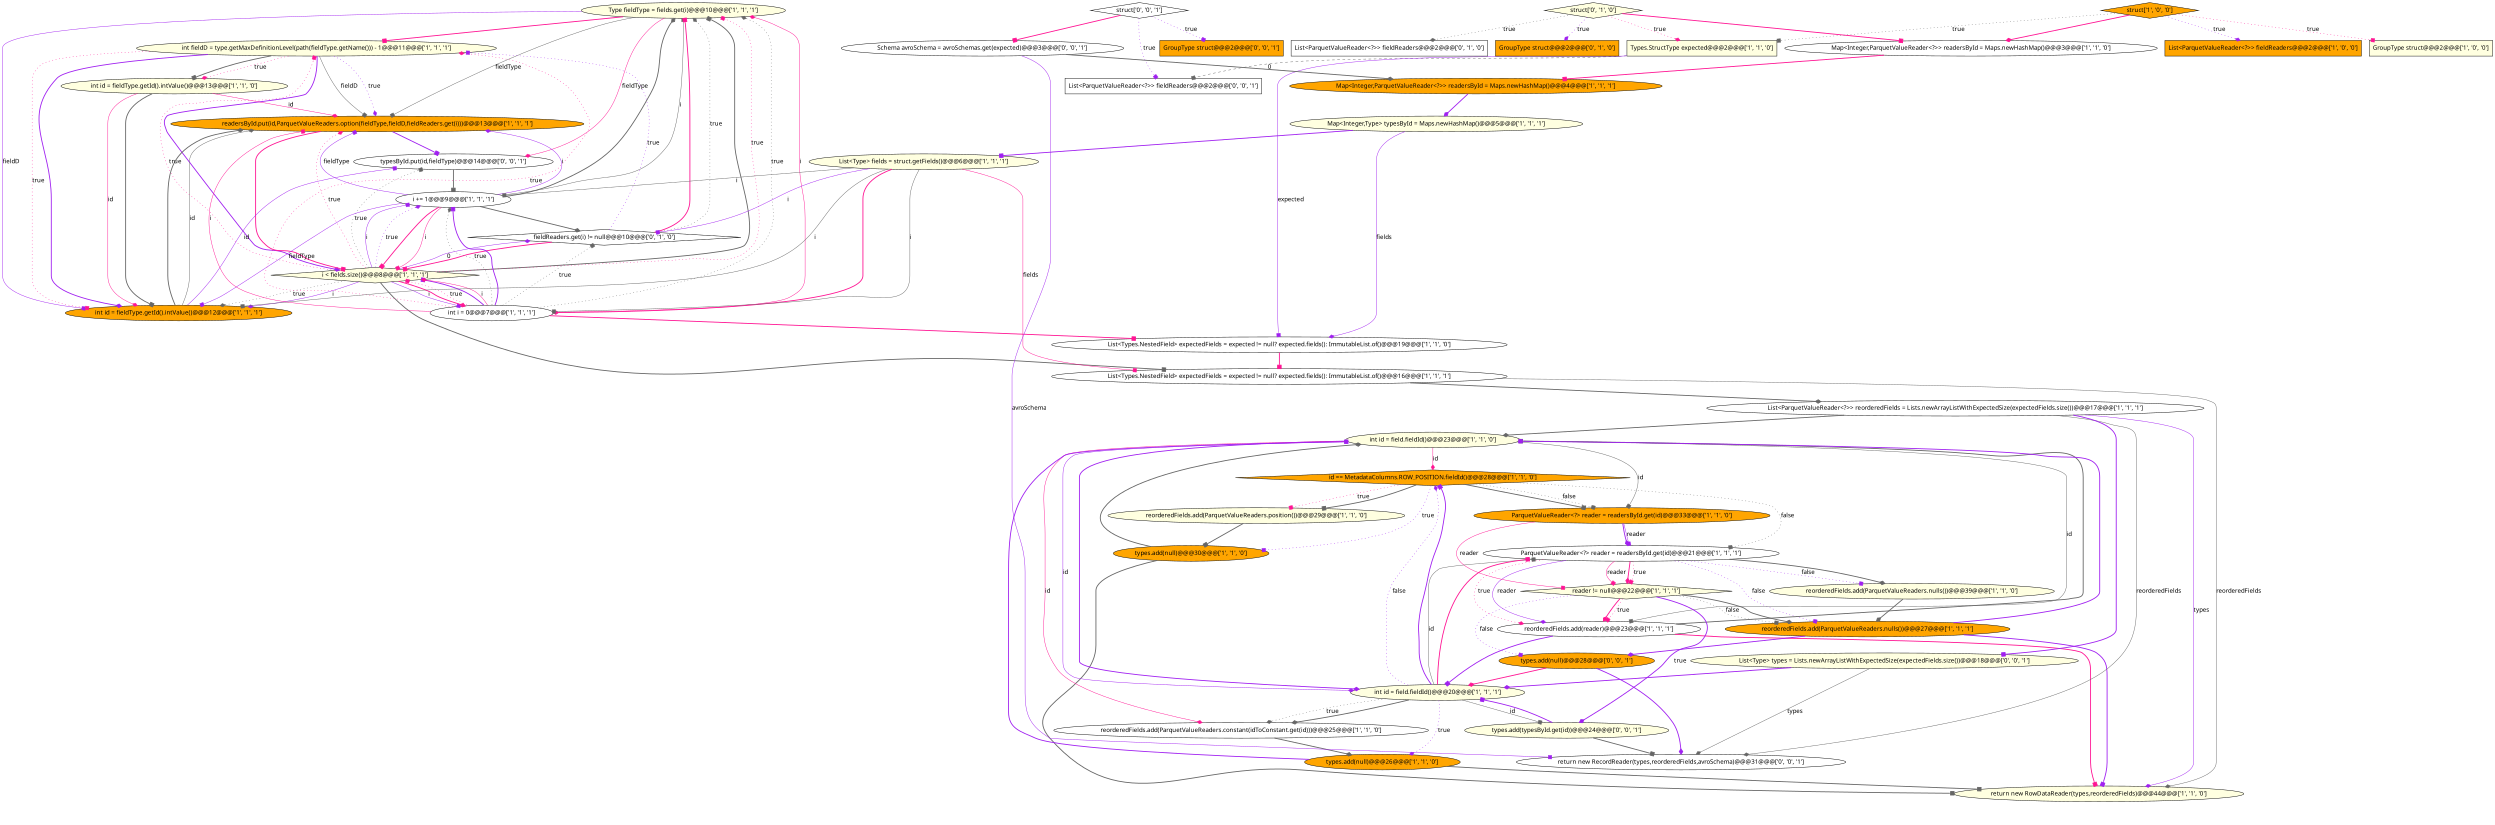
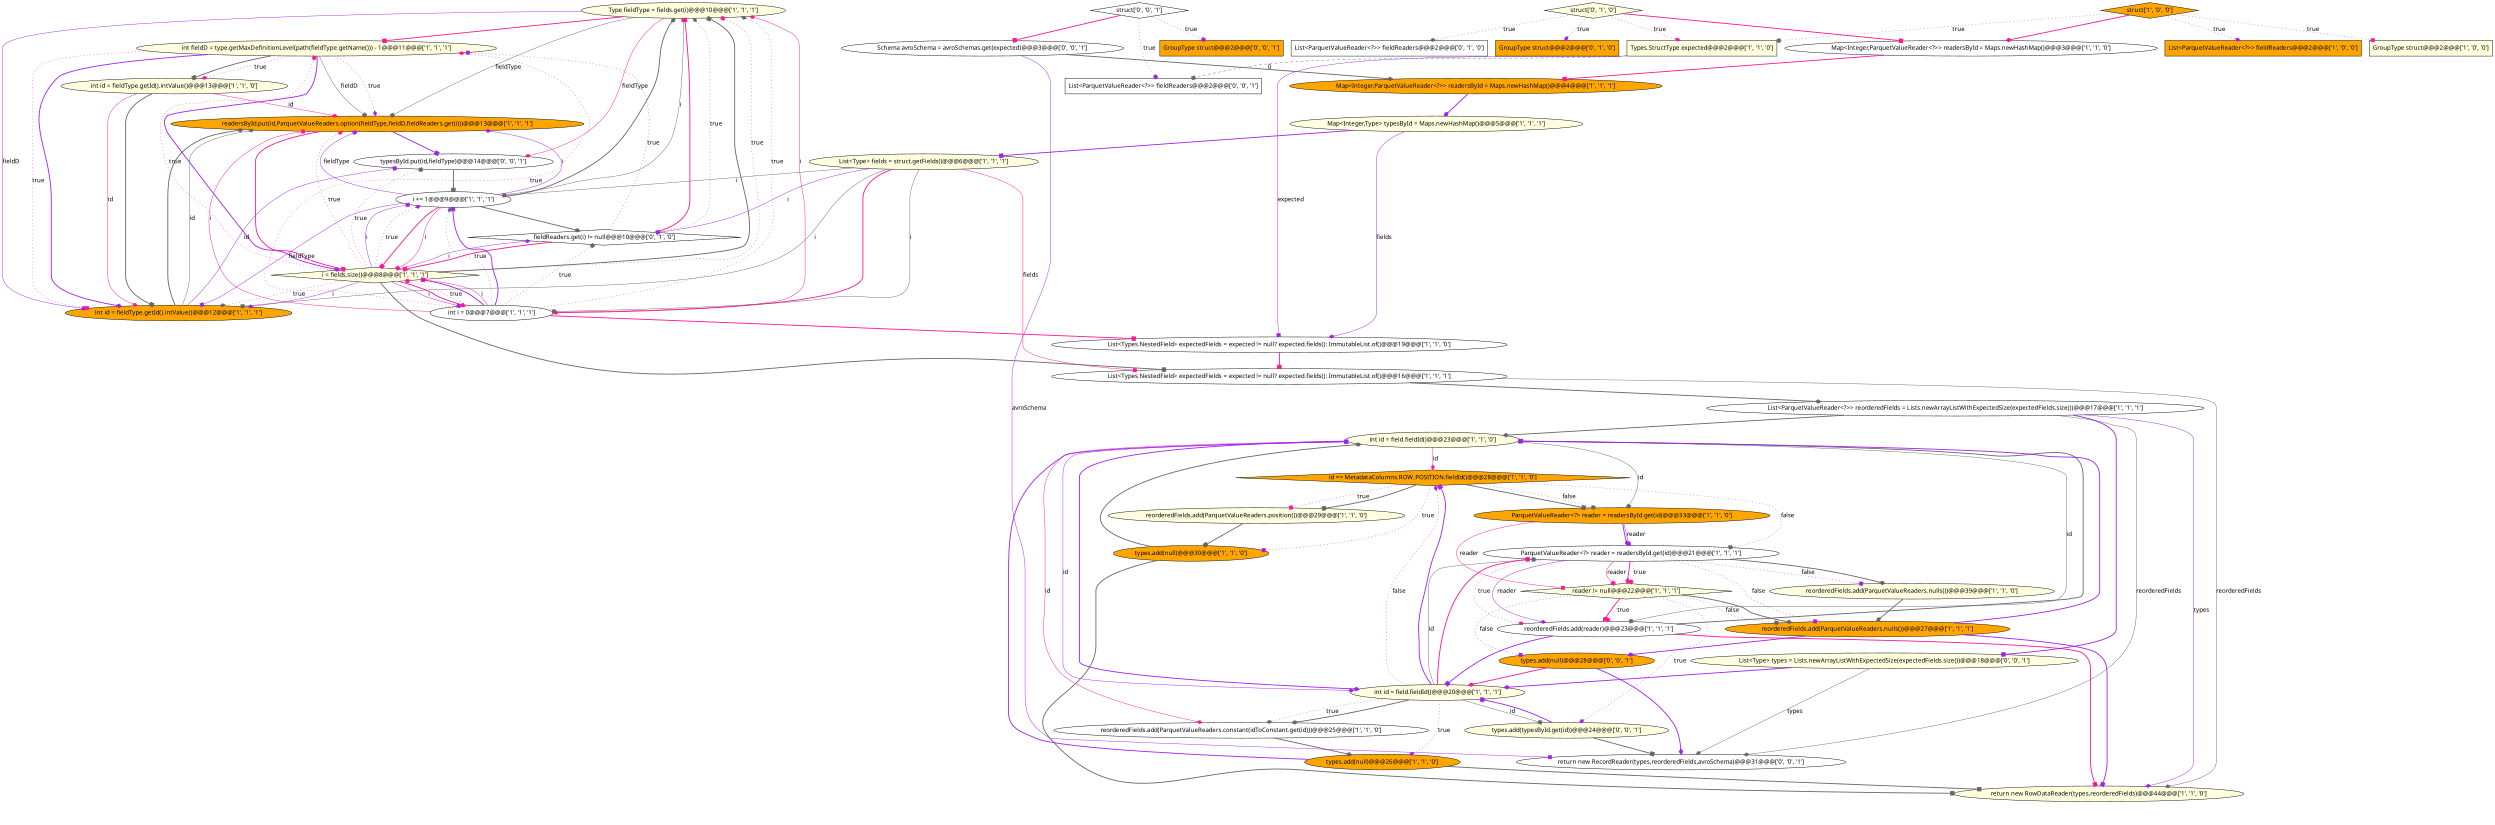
  digraph {
    fontname="Noto Sans"
    node [fillcolor=lightyellow fontname="Noto Sans" shape=ellipse style=filled]
    edge [arrowhead=box color=gray40 fontname="Noto Sans" style=bold]
    n1 [label="Type fieldType = fields.get(i)@@@10@@@['1', '1', '1']"]
    n2 [label="int fieldD = type.getMaxDefinitionLevel(path(fieldType.getName())) - 1@@@11@@@['1', '1', '1']"]
    n3 [fillcolor=orange label="readersById.put(id,ParquetValueReaders.option(fieldType,fieldD,fieldReaders.get(i)))@@@13@@@['1', '1', '1']"]
    n4 [fillcolor=white label="typesById.put(id,fieldType)@@@14@@@['0', '0', '1']"]
    n5 [fillcolor=orange label="int id = fieldType.getId().intValue()@@@12@@@['1', '1', '1']"]
    n6 [label="i < fields.size()@@@8@@@['1', '1', '1']" shape=diamond]
    n7 [label="int id = fieldType.getId().intValue()@@@13@@@['1', '1', '0']"]
    n8 [fillcolor=white label="i += 1@@@9@@@['1', '1', '1']"]
    n9 [label="Types.StructType expected@@@2@@@['1', '1', '0']" shape=box]
    n10 [fillcolor=white label="List<ParquetValueReader<?>> fieldReaders@@@2@@@['0', '0', '1']" shape=box]
    n11 [fillcolor=white label="List<Types.NestedField> expectedFields = expected != null? expected.fields(): ImmutableList.of()@@@19@@@['1', '1', '0']"]
    n12 [fillcolor=white label="List<Types.NestedField> expectedFields = expected != null? expected.fields(): ImmutableList.of()@@@16@@@['1', '1', '1']"]
    n13 [fillcolor=orange label="id == MetadataColumns.ROW_POSITION.fieldId()@@@28@@@['1', '1', '0']" shape=diamond]
    n14 [fillcolor=orange label="types.add(null)@@@30@@@['1', '1', '0']"]
    n15 [fillcolor=white label="ParquetValueReader<?> reader = readersById.get(id)@@@21@@@['1', '1', '1']"]
    n16 [label="reorderedFields.add(ParquetValueReaders.position())@@@29@@@['1', '1', '0']"]
    n17 [fillcolor=orange label="ParquetValueReader<?> reader = readersById.get(id)@@@33@@@['1', '1', '0']"]
    n18 [label="int id = field.fieldId()@@@23@@@['1', '1', '0']"]
    n19 [label="return new RowDataReader(types,reorderedFields)@@@44@@@['1', '1', '0']"]
    n20 [fillcolor=white label="reorderedFields.add(reader)@@@23@@@['1', '1', '1']"]
    n21 [label="reader != null@@@22@@@['1', '1', '1']" shape=diamond]
    n22 [fillcolor=orange label="reorderedFields.add(ParquetValueReaders.nulls())@@@27@@@['1', '1', '1']"]
    n23 [label="reorderedFields.add(ParquetValueReaders.nulls())@@@39@@@['1', '1', '0']"]
    n24 [label="int id = field.fieldId()@@@20@@@['1', '1', '1']"]
    n25 [fillcolor=white label="reorderedFields.add(ParquetValueReaders.constant(idToConstant.get(id)))@@@25@@@['1', '1', '0']"]
    n26 [label="types.add(typesById.get(id))@@@24@@@['0', '0', '1']"]
    n27 [fillcolor=orange label="types.add(null)@@@26@@@['1', '1', '0']"]
    n28 [fillcolor=white label="return new RecordReader(types,reorderedFields,avroSchema)@@@31@@@['0', '0', '1']"]
    n29 [fillcolor=white label="fieldReaders.get(i) != null@@@10@@@['0', '1', '0']" shape=diamond]
    n30 [fillcolor=white label="int i = 0@@@7@@@['1', '1', '1']"]
    n31 [fillcolor=white label="List<ParquetValueReader<?>> reorderedFields = Lists.newArrayListWithExpectedSize(expectedFields.size())@@@17@@@['1', '1', '1']"]
    n32 [label="List<Type> types = Lists.newArrayListWithExpectedSize(expectedFields.size())@@@18@@@['0', '0', '1']"]
    n33 [fillcolor=orange label="GroupType struct@@@2@@@['0', '1', '0']" shape=box]
    n34 [fillcolor=white label="Map<Integer,ParquetValueReader<?>> readersById = Maps.newHashMap()@@@3@@@['1', '1', '0']"]
    n35 [fillcolor=orange label="Map<Integer,ParquetValueReader<?>> readersById = Maps.newHashMap()@@@4@@@['1', '1', '1']"]
    n36 [label="Map<Integer,Type> typesById = Maps.newHashMap()@@@5@@@['1', '1', '1']"]
    n37 [fillcolor=orange label="GroupType struct@@@2@@@['0', '0', '1']" shape=box]
    n38 [label="struct['0', '1', '0']" shape=diamond]
    n39 [fillcolor=white label="List<ParquetValueReader<?>> fieldReaders@@@2@@@['0', '1', '0']" shape=box]
    n40 [label="List<Type> fields = struct.getFields()@@@6@@@['1', '1', '1']"]
    n41 [fillcolor=orange label="types.add(null)@@@28@@@['0', '0', '1']"]
    n42 [label="GroupType struct@@@2@@@['1', '0', '0']" shape=box]
    n43 [fillcolor=white label="Schema avroSchema = avroSchemas.get(expected)@@@3@@@['0', '0', '1']"]
    n44 [fillcolor=white label="struct['0', '0', '1']" shape=diamond]
    n45 [fillcolor=orange label="List<ParquetValueReader<?>> fieldReaders@@@2@@@['1', '0', '0']" shape=box]
    n46 [fillcolor=orange label="struct['1', '0', '0']" shape=diamond]
    n1 -> n2 [color=deeppink]
    n1 -> n3 [label=fieldType style=solid]
    n1 -> n4 [arrowhead=diamond color=deeppink label=fieldType style=solid]
    n1 -> n5 [color=purple label=fieldD style=solid]
    n2 -> n3 [arrowhead=diamond color=purple label=true style=dotted]
    n2 -> n3 [label=fieldD style=solid]
    n2 -> n5 [color=deeppink label=true style=dotted]
    n2 -> n5 [arrowhead=diamond color=purple]
    n2 -> n6 [arrowhead=diamond color=purple]
    n2 -> n7 [arrowhead=diamond color=deeppink label=true style=dotted]
    n2 -> n7
    n3 -> n4 [color=purple]
    n3 -> n6 [color=deeppink]
    n4 -> n8
    n5 -> n3 [arrowhead=diamond label=id style=solid]
    n5 -> n3 [arrowhead=diamond]
    n5 -> n4 [color=purple label=id style=solid]
    n6 -> n1
    n6 -> n1 [color=deeppink label=true style=dotted]
    n6 -> n2 [color=deeppink label=true style=dotted]
    n6 -> n3 [arrowhead=diamond color=deeppink label=true style=dotted]
    n6 -> n4 [label=true style=dotted]
    n6 -> n5 [arrowhead=diamond color=purple label=i style=solid]
    n6 -> n5 [arrowhead=diamond label=true style=dotted]
    n6 -> n8 [color=purple label=i style=solid]
    n6 -> n8 [arrowhead=diamond color=purple label=true style=dotted]
    n6 -> n12
-   n6 -> n29 [arrowhead=diamond color=purple label=0 style=solid]
+   n6 -> n29 [arrowhead=diamond color=purple label=i style=solid]
    n6 -> n30 [color=purple label=i style=solid]
    n6 -> n30 [arrowhead=diamond color=deeppink]
    n7 -> n3 [arrowhead=diamond color=deeppink label=id style=solid]
    n7 -> n5
    n7 -> n5 [arrowhead=diamond color=deeppink label=id style=solid]
    n8 -> n1 [arrowhead=diamond]
    n8 -> n1 [label=i style=solid]
    n8 -> n3 [color=purple label=fieldType style=solid]
    n8 -> n3 [arrowhead=diamond color=purple label=i style=solid]
    n8 -> n5 [color=purple label=fieldType style=solid]
    n8 -> n6 [color=deeppink label=i style=solid]
    n8 -> n6 [color=deeppink]
    n8 -> n29 [arrowhead=diamond]
    n9 -> n10 [label=0 style=dashed]
    n9 -> n11 [color=purple label=expected style=solid]
    n11 -> n12 [color=deeppink]
    n12 -> n19 [arrowhead=diamond label=reorderedFields style=solid]
    n12 -> n31 [arrowhead=diamond]
    n13 -> n14 [color=purple label=true style=dotted]
    n13 -> n15 [label=false style=dotted]
    n13 -> n16 [color=deeppink label=true style=dotted]
    n13 -> n16
    n13 -> n17
    n13 -> n17 [label=false style=dotted]
    n14 -> n18 [arrowhead=diamond]
    n14 -> n19
    n15 -> n20 [arrowhead=diamond color=purple label=reader style=solid]
    n15 -> n20 [arrowhead=diamond color=deeppink label=true style=dotted]
    n15 -> n21 [arrowhead=diamond color=deeppink]
    n15 -> n21 [color=deeppink label=true style=dotted]
    n15 -> n21 [color=deeppink label=reader style=solid]
    n15 -> n22 [color=purple label=false style=dotted]
    n15 -> n23 [color=purple label=false style=dotted]
    n15 -> n23 [arrowhead=diamond]
    n16 -> n14
    n17 -> n15 [arrowhead=diamond color=purple]
    n17 -> n15 [color=purple label=reader style=solid]
    n17 -> n21 [color=deeppink label=reader style=solid]
    n18 -> n13 [arrowhead=diamond color=deeppink label=id style=solid]
    n18 -> n17 [label=id style=solid]
    n18 -> n20 [label=id style=solid]
    n18 -> n24 [arrowhead=diamond color=purple label=id style=solid]
    n18 -> n24 [arrowhead=diamond color=purple]
    n18 -> n25 [arrowhead=diamond color=deeppink label=id style=solid]
    n20 -> n18
    n20 -> n19 [color=deeppink]
    n20 -> n24 [color=purple]
    n21 -> n20 [arrowhead=diamond color=deeppink]
    n21 -> n20 [color=deeppink label=true style=dotted]
    n21 -> n22 [arrowhead=diamond]
    n21 -> n22 [label=false style=dotted]
-   n21 -> n26 [arrowhead=diamond color=purple label=true]
+   n21 -> n26 [arrowhead=diamond color=purple label=true style=dotted]
    n21 -> n41 [color=purple label=false style=dotted]
    n22 -> n18 [color=purple]
    n22 -> n19 [color=purple]
    n22 -> n41 [arrowhead=diamond color=purple]
    n23 -> n22 [arrowhead=diamond]
    n24 -> n13 [arrowhead=diamond color=purple label=false style=dotted]
    n24 -> n13 [color=purple]
    n24 -> n15 [label=id style=solid]
    n24 -> n15 [color=deeppink]
    n24 -> n25 [arrowhead=diamond]
    n24 -> n25 [arrowhead=diamond label=true style=dotted]
    n24 -> n26 [label=id style=solid]
    n24 -> n27 [arrowhead=diamond color=purple label=true style=dotted]
    n25 -> n27 [arrowhead=diamond]
    n26 -> n24 [color=purple]
    n26 -> n28
    n27 -> n18 [color=purple]
    n27 -> n19
    n29 -> n1 [arrowhead=diamond label=true style=dotted]
    n29 -> n1 [color=deeppink]
    n29 -> n2 [color=purple label=true style=dotted]
    n29 -> n6 [color=deeppink]
    n30 -> n1 [arrowhead=diamond color=deeppink label=i style=solid]
    n30 -> n1 [arrowhead=diamond label=true style=dotted]
    n30 -> n2 [arrowhead=diamond color=deeppink label=true style=dotted]
    n30 -> n3 [color=deeppink label=i style=solid]
    n30 -> n6 [color=deeppink label=true style=dotted]
    n30 -> n6 [color=purple]
    n30 -> n6 [arrowhead=diamond color=deeppink label=i style=solid]
    n30 -> n8 [arrowhead=diamond label=true style=dotted]
    n30 -> n8 [color=purple]
    n30 -> n11 [color=deeppink]
    n30 -> n29 [label=true style=dotted]
    n31 -> n18 [arrowhead=diamond]
    n31 -> n19 [arrowhead=diamond color=purple label=types style=solid]
    n31 -> n28 [arrowhead=diamond label=reorderedFields style=solid]
    n31 -> n32 [color=purple]
    n32 -> n24 [arrowhead=diamond color=purple]
    n32 -> n28 [arrowhead=diamond label=types style=solid]
    n34 -> n35 [color=deeppink]
    n35 -> n36 [arrowhead=diamond color=purple]
    n36 -> n11 [arrowhead=diamond color=purple label=fields style=solid]
    n36 -> n40 [color=purple]
    n38 -> n9 [arrowhead=diamond color=deeppink label=true style=dotted]
    n38 -> n33 [arrowhead=diamond color=purple label=true style=dotted]
    n38 -> n34 [color=deeppink]
    n38 -> n39 [arrowhead=diamond label=true style=dotted]
    n40 -> n5 [label=i style=solid]
    n40 -> n8 [label=i style=solid]
    n40 -> n12 [color=deeppink label=fields style=solid]
    n40 -> n29 [color=purple label=i style=solid]
    n40 -> n30 [arrowhead=diamond color=deeppink]
    n40 -> n30 [label=i style=solid]
    n41 -> n24 [arrowhead=diamond color=deeppink]
    n41 -> n28 [arrowhead=diamond color=purple]
    n43 -> n28 [color=purple label=avroSchema style=solid]
    n43 -> n35 [arrowhead=diamond]
    n44 -> n10 [color=purple label=true style=dotted]
    n44 -> n37 [color=purple label=true style=dotted]
    n44 -> n43 [color=deeppink]
    n46 -> n9 [label=true style=dotted]
    n46 -> n34 [arrowhead=diamond color=deeppink]
    n46 -> n42 [color=deeppink label=true style=dotted]
    n46 -> n45 [arrowhead=diamond color=purple label=true style=dotted]
  }
